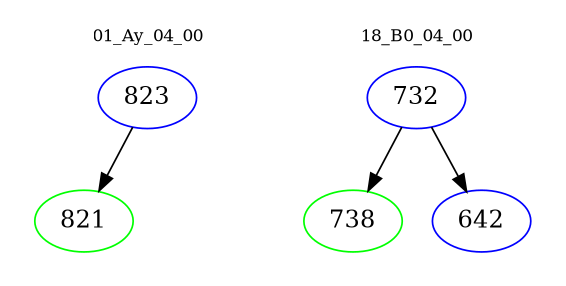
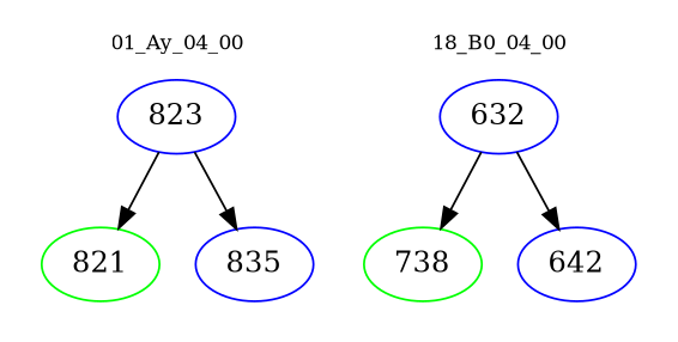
  digraph {
    node [color=blue]
    edge [color=black]
    n1 [label=823]
    n2 [color=green label=821]
-   n4 [label=732]
+   n3 [label=835]
+   n4 [label=632]
    n5 [color=green label=738]
    n6 [label=642]
    subgraph cluster_1 {
      color=white
      fontsize=10
      label="01_Ay_04_00"
      n1
      n2
+     n3
    }
    subgraph cluster_2 {
      color=white
      fontsize=10
      label="18_B0_04_00"
      n4
      n5
      n6
    }
    n1 -> n2
+   n1 -> n3
    n4 -> n5
    n4 -> n6
  }
